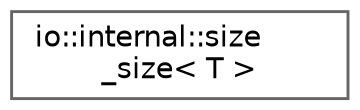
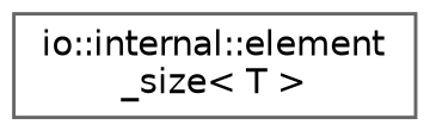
  digraph {
    rankdir=LR
-   n1 [color=grey40 fillcolor=white fontname=Helvetica fontsize=10 height=0.2 label="io::internal::size\l_size\< T \>" shape=box style=filled width=0.4]
+   n1 [color=grey40 fillcolor=white fontname=Helvetica fontsize=10 height=0.2 label="io::internal::element\l_size\< T \>" shape=box style=filled width=0.4]
  }
